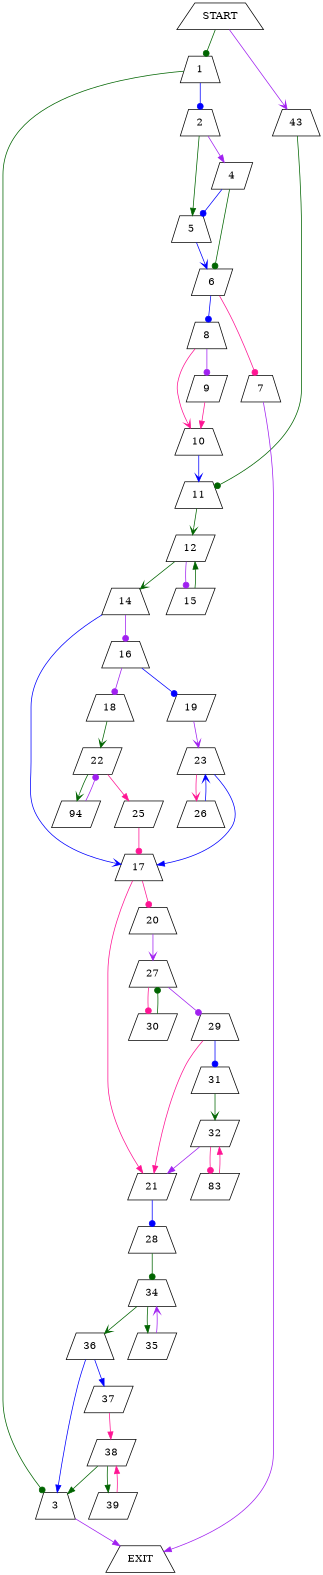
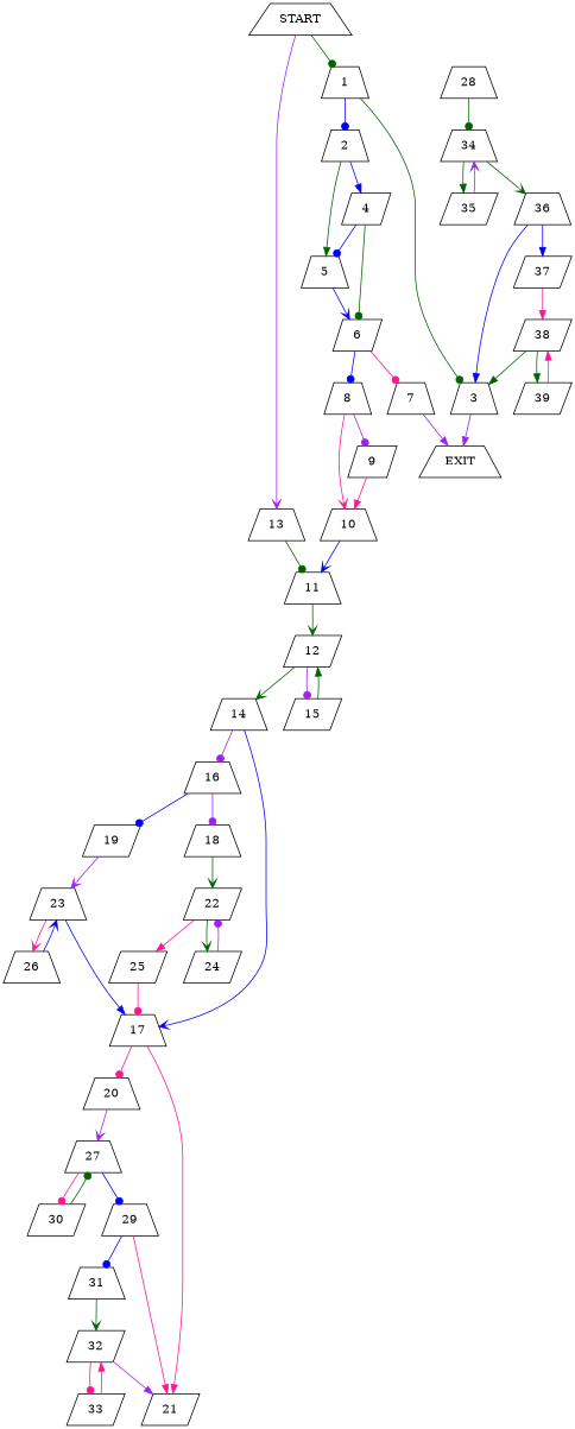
  digraph {
    node [shape=trapezium]
    edge [arrowhead=dot color=darkgreen]
    n1 [label=START]
    1
-   13 [label=43]
+   13
    2
    3
    11
    n7 [label=EXIT]
    4 [shape=parallelogram]
    5
    6 [shape=parallelogram]
    7
    8
    9 [shape=parallelogram]
    10
    12 [shape=parallelogram]
    14
    15 [shape=parallelogram]
    16
    17
    18
    19 [shape=parallelogram]
    20
    21 [shape=parallelogram]
    22 [shape=parallelogram]
    23
    27
    28
-   24 [shape=parallelogram label=94]
+   24 [shape=parallelogram]
    25 [shape=parallelogram]
    26
    29
    30 [shape=parallelogram]
    34
    31
    35 [shape=parallelogram]
    36
    32 [shape=parallelogram]
-   33 [shape=parallelogram label=83]
+   33 [shape=parallelogram]
    37 [shape=parallelogram]
    38 [shape=parallelogram]
    39 [shape=parallelogram]
    n1 -> 1
    n1 -> 13 [arrowhead=vee color=purple]
    1 -> 2 [color=blue]
    1 -> 3
    13 -> 11
-   2 -> 4 [arrowhead=normal color=purple]
+   2 -> 4 [arrowhead=normal color=blue]
    2 -> 5 [arrowhead=normal]
    3 -> n7 [arrowhead=normal color=purple]
    11 -> 12 [arrowhead=vee]
    4 -> 5 [color=blue]
    4 -> 6
    5 -> 6 [arrowhead=vee color=blue]
    6 -> 7 [color=deeppink]
    6 -> 8 [color=blue]
    7 -> n7 [arrowhead=normal color=purple]
    8 -> 9 [color=purple]
    8 -> 10 [arrowhead=vee color=deeppink]
    9 -> 10 [arrowhead=normal color=deeppink]
    10 -> 11 [arrowhead=vee color=blue]
    12 -> 14 [arrowhead=vee]
    12 -> 15 [color=purple]
    14 -> 16 [color=purple]
    14 -> 17 [arrowhead=vee color=blue]
    15 -> 12 [arrowhead=normal]
    16 -> 18 [color=purple]
    16 -> 19 [color=blue]
    17 -> 20 [color=deeppink]
    17 -> 21 [arrowhead=normal color=deeppink]
    18 -> 22 [arrowhead=vee]
    19 -> 23 [arrowhead=vee color=purple]
    20 -> 27 [arrowhead=vee color=purple]
-   21 -> 28 [color=blue]
    22 -> 24 [arrowhead=vee]
    22 -> 25 [arrowhead=normal color=deeppink]
    23 -> 17 [arrowhead=normal color=blue]
    23 -> 26 [arrowhead=vee color=deeppink]
-   27 -> 29 [color=purple]
+   27 -> 29 [color=blue]
    27 -> 30 [color=deeppink]
    28 -> 34
    24 -> 22 [color=purple]
    25 -> 17 [color=deeppink]
    26 -> 23 [arrowhead=vee color=blue]
    29 -> 21 [arrowhead=normal color=deeppink]
    29 -> 31 [color=blue]
    30 -> 27
    34 -> 35 [arrowhead=normal]
    34 -> 36 [arrowhead=vee]
    31 -> 32 [arrowhead=vee]
    35 -> 34 [arrowhead=vee color=purple]
    36 -> 3 [arrowhead=normal color=blue]
    36 -> 37 [arrowhead=normal color=blue]
    32 -> 21 [arrowhead=normal color=purple]
    32 -> 33 [color=deeppink]
    33 -> 32 [arrowhead=normal color=deeppink]
    37 -> 38 [arrowhead=normal color=deeppink]
    38 -> 3 [arrowhead=normal]
    38 -> 39 [arrowhead=normal]
    39 -> 38 [arrowhead=normal color=deeppink]
  }
